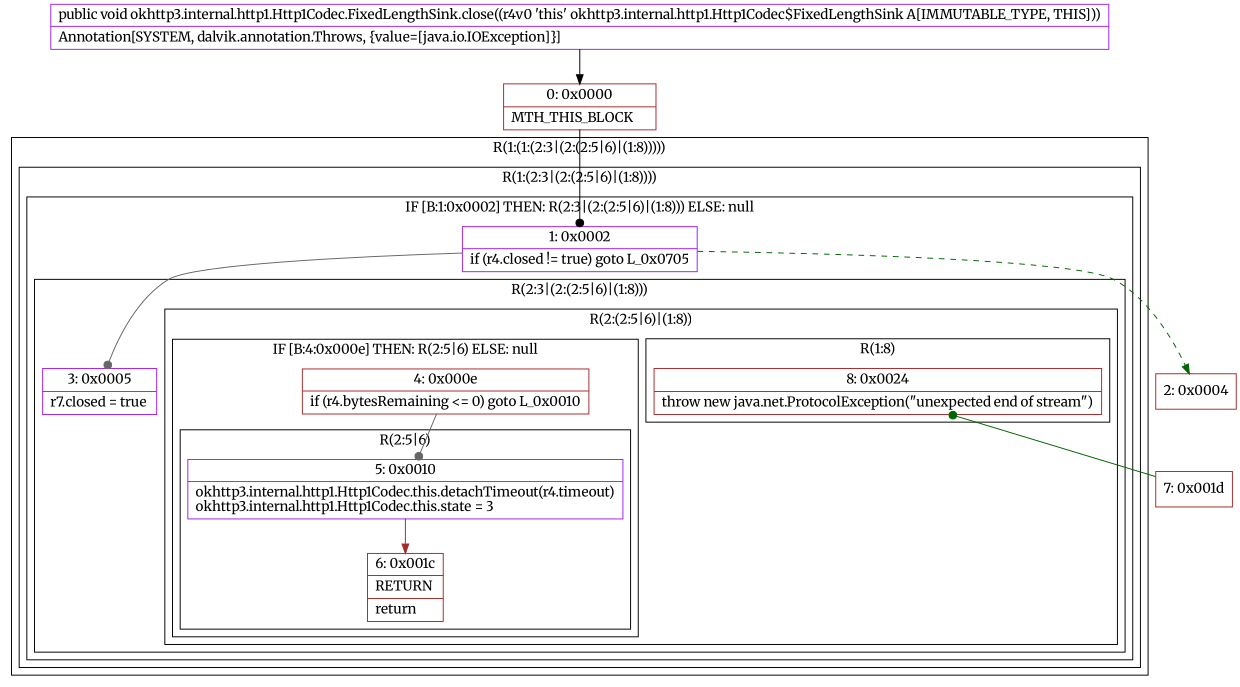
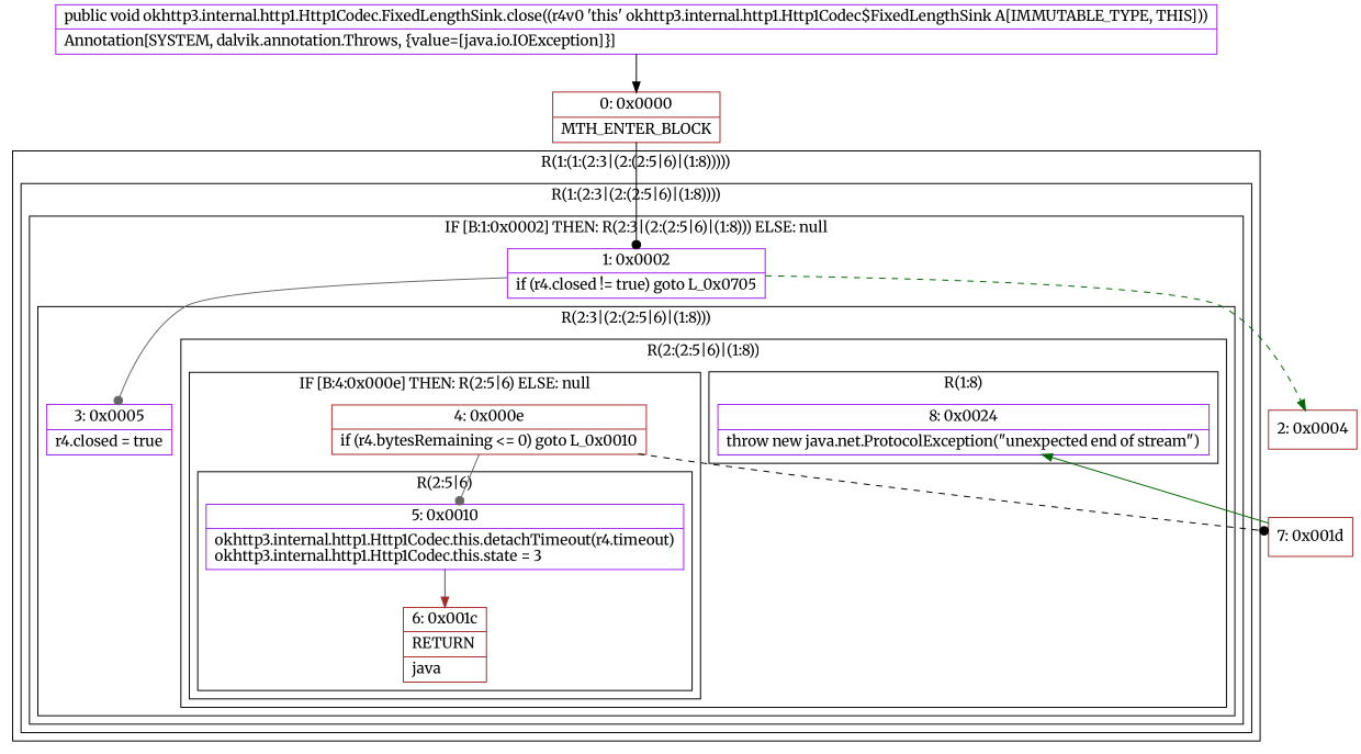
  digraph {
    fontname=Merriweather
    node [color=purple fontname=Merriweather shape=record]
    edge [arrowhead=dot color=black fontname=Merriweather]
    n1 [label="{5\:\ 0x0010|okhttp3.internal.http1.Http1Codec.this.detachTimeout(r4.timeout)\lokhttp3.internal.http1.Http1Codec.this.state = 3\l}"]
-   n2 [color=brown label="{6\:\ 0x001c|RETURN\l|return\l}"]
+   n2 [color=brown label="{6\:\ 0x001c|RETURN\l|java\l}"]
    n3 [color=brown label="{4\:\ 0x000e|if (r4.bytesRemaining \<= 0) goto L_0x0010\l}"]
-   n4 [color=brown label="{8\:\ 0x0024|throw new java.net.ProtocolException(\"unexpected end of stream\")\l}"]
-   n5 [label="{3\:\ 0x0005|r7.closed = true\l}"]
+   n4 [label="{8\:\ 0x0024|throw new java.net.ProtocolException(\"unexpected end of stream\")\l}"]
+   n5 [label="{3\:\ 0x0005|r4.closed = true\l}"]
    n6 [label="{1\:\ 0x0002|if (r4.closed != true) goto L_0x0705\l}"]
    n7 [color=brown label="{7\:\ 0x001d}"]
    n8 [color=brown label="{2\:\ 0x0004}"]
-   n9 [color=brown label="{0\:\ 0x0000|MTH_THIS_BLOCK\l}"]
+   n9 [color=brown label="{0\:\ 0x0000|MTH_ENTER_BLOCK\l}"]
    n10 [label="{public void okhttp3.internal.http1.Http1Codec.FixedLengthSink.close((r4v0 'this' okhttp3.internal.http1.Http1Codec$FixedLengthSink A[IMMUTABLE_TYPE, THIS]))  | Annotation[SYSTEM, dalvik.annotation.Throws, \{value=[java.io.IOException]\}]\l}"]
    subgraph cluster_1 {
      label="R(1:(1:(2:3|(2:(2:5|6)|(1:8)))))"
      subgraph cluster_2 {
        label="R(1:(2:3|(2:(2:5|6)|(1:8))))"
        subgraph cluster_3 {
          label="IF [B:1:0x0002] THEN: R(2:3|(2:(2:5|6)|(1:8))) ELSE: null"
          n6
          subgraph cluster_4 {
            label="R(2:3|(2:(2:5|6)|(1:8)))"
            n5
            subgraph cluster_5 {
              label="R(2:(2:5|6)|(1:8))"
              subgraph cluster_6 {
                label="IF [B:4:0x000e] THEN: R(2:5|6) ELSE: null"
                n3
                subgraph cluster_7 {
                  label="R(2:5|6)"
                  n1
                  n2
                }
              }
              subgraph cluster_8 {
                label="R(1:8)"
                n4
              }
            }
          }
        }
      }
    }
    n1 -> n2 [arrowhead=normal color=brown]
    n3 -> n1 [color=gray40]
+   n3 -> n7 [style=dashed]
    n6 -> n5 [color=gray40]
    n6 -> n8 [arrowhead=normal color=darkgreen style=dashed]
-   n7 -> n4 [color=darkgreen]
+   n7 -> n4 [arrowhead=normal color=darkgreen]
    n9 -> n6
    n10 -> n9 [arrowhead=normal]
  }
